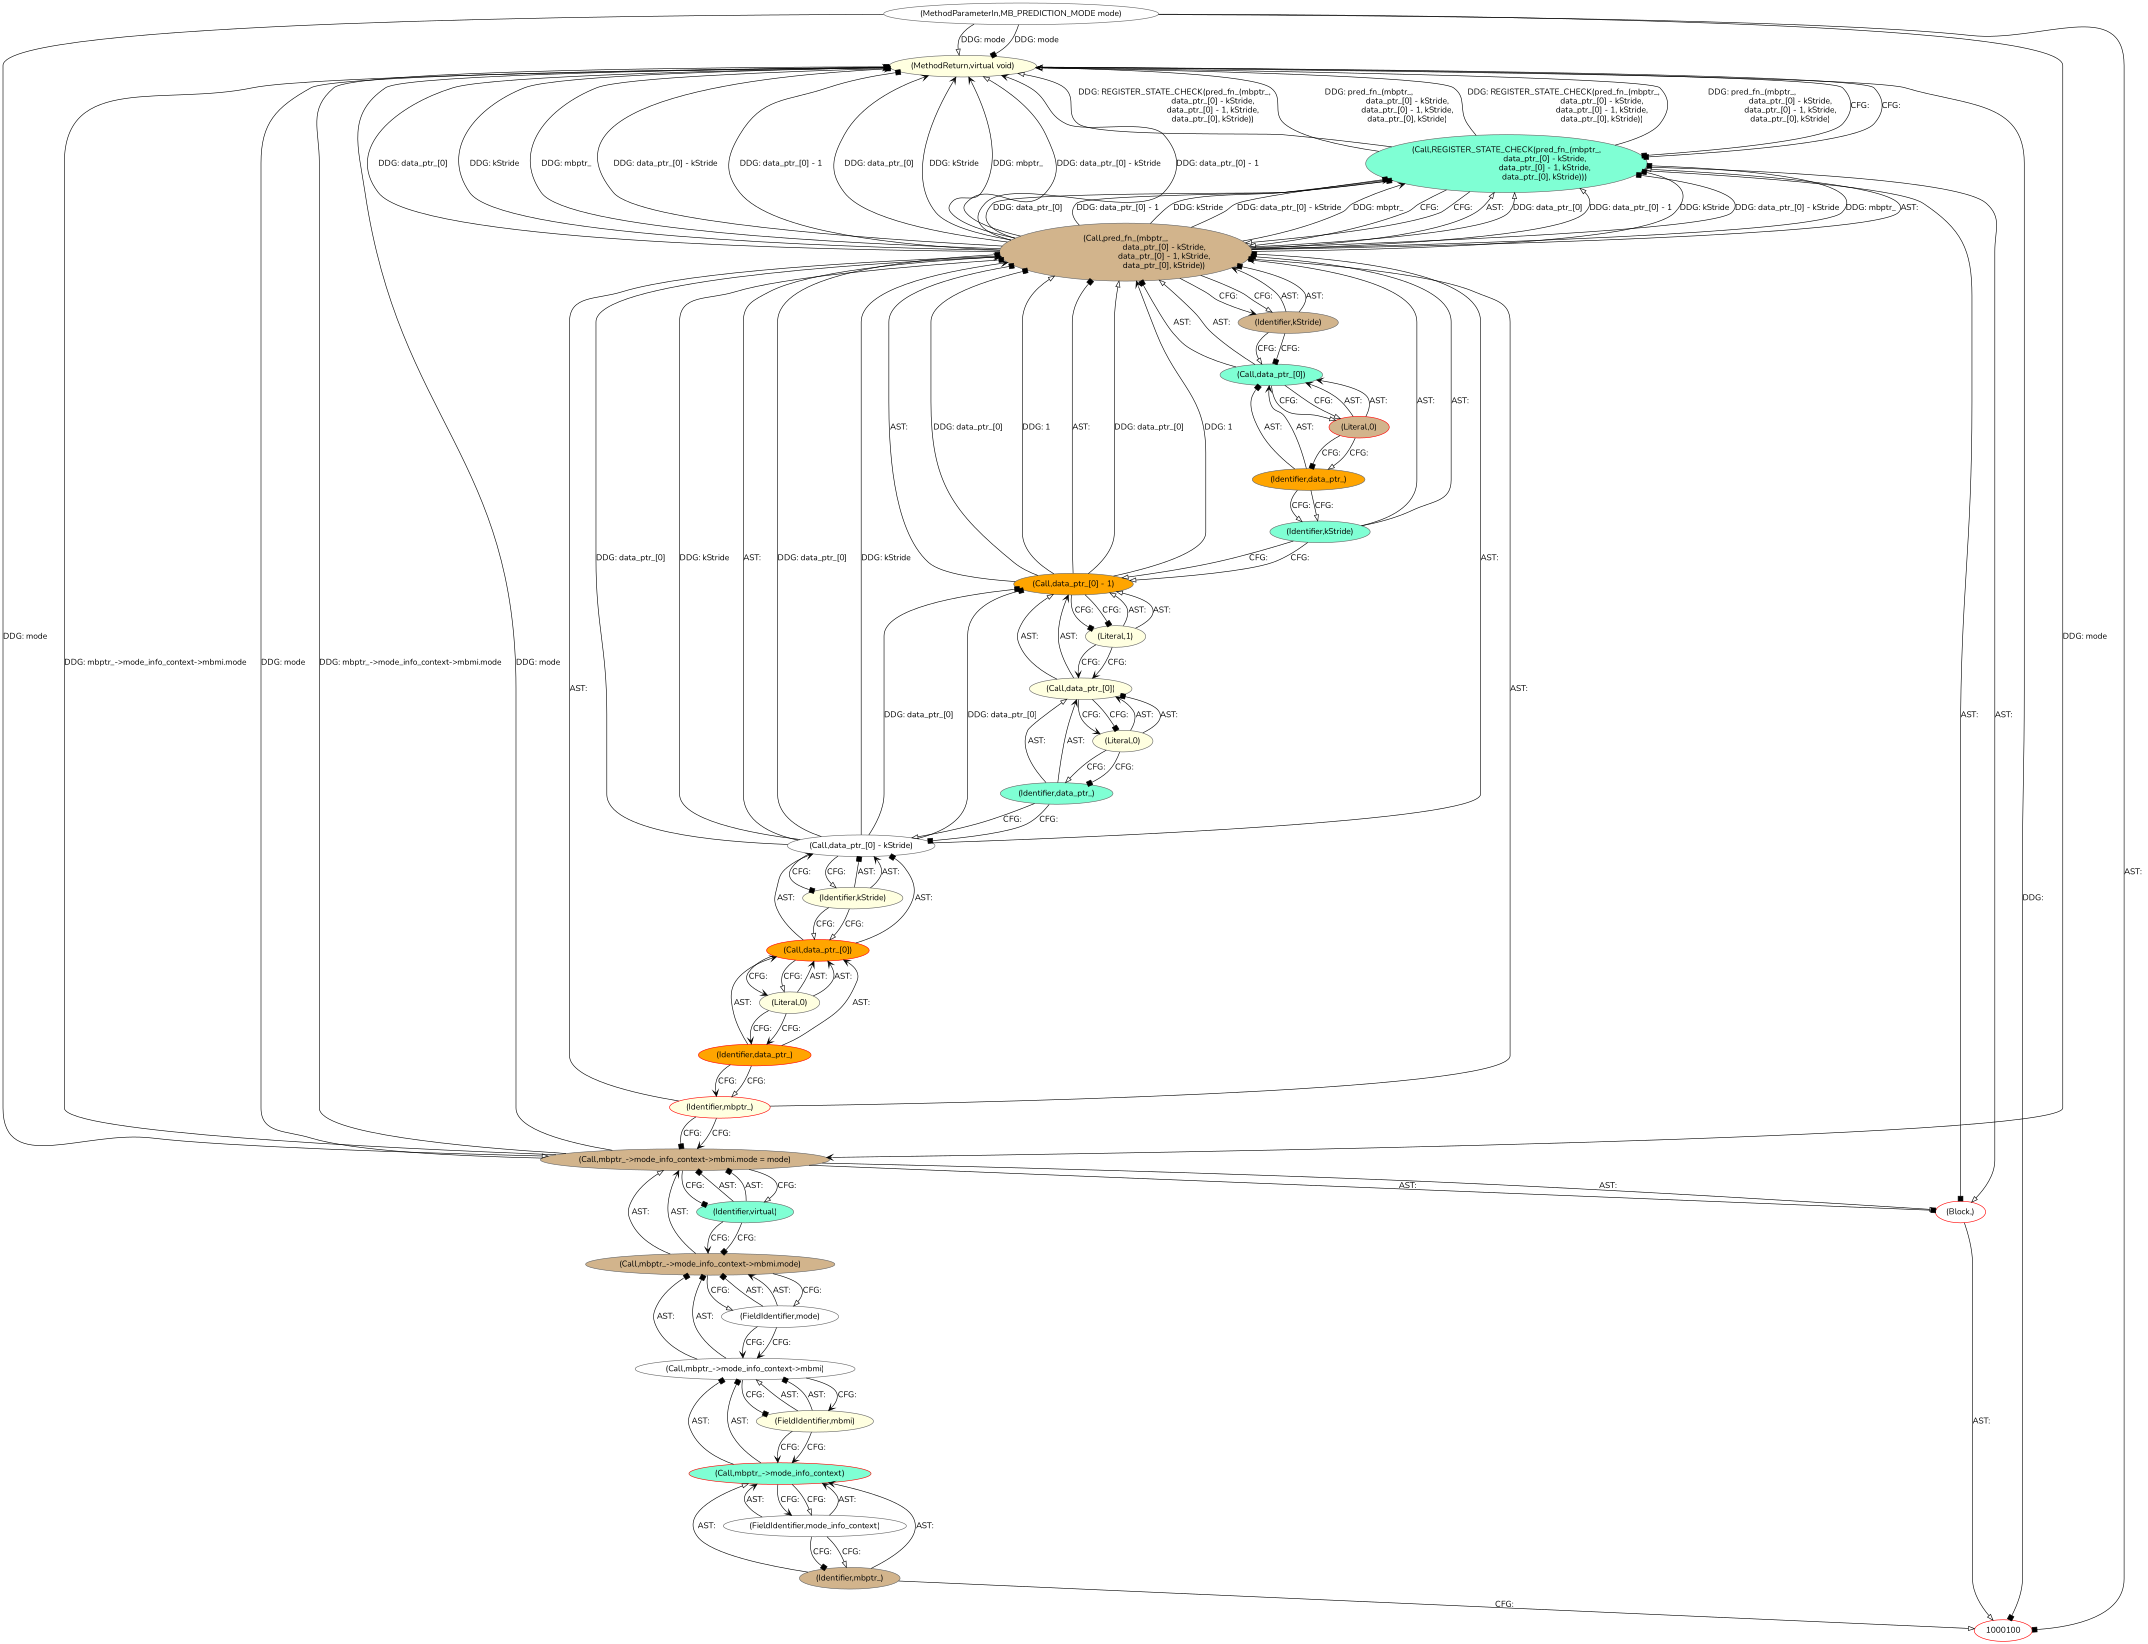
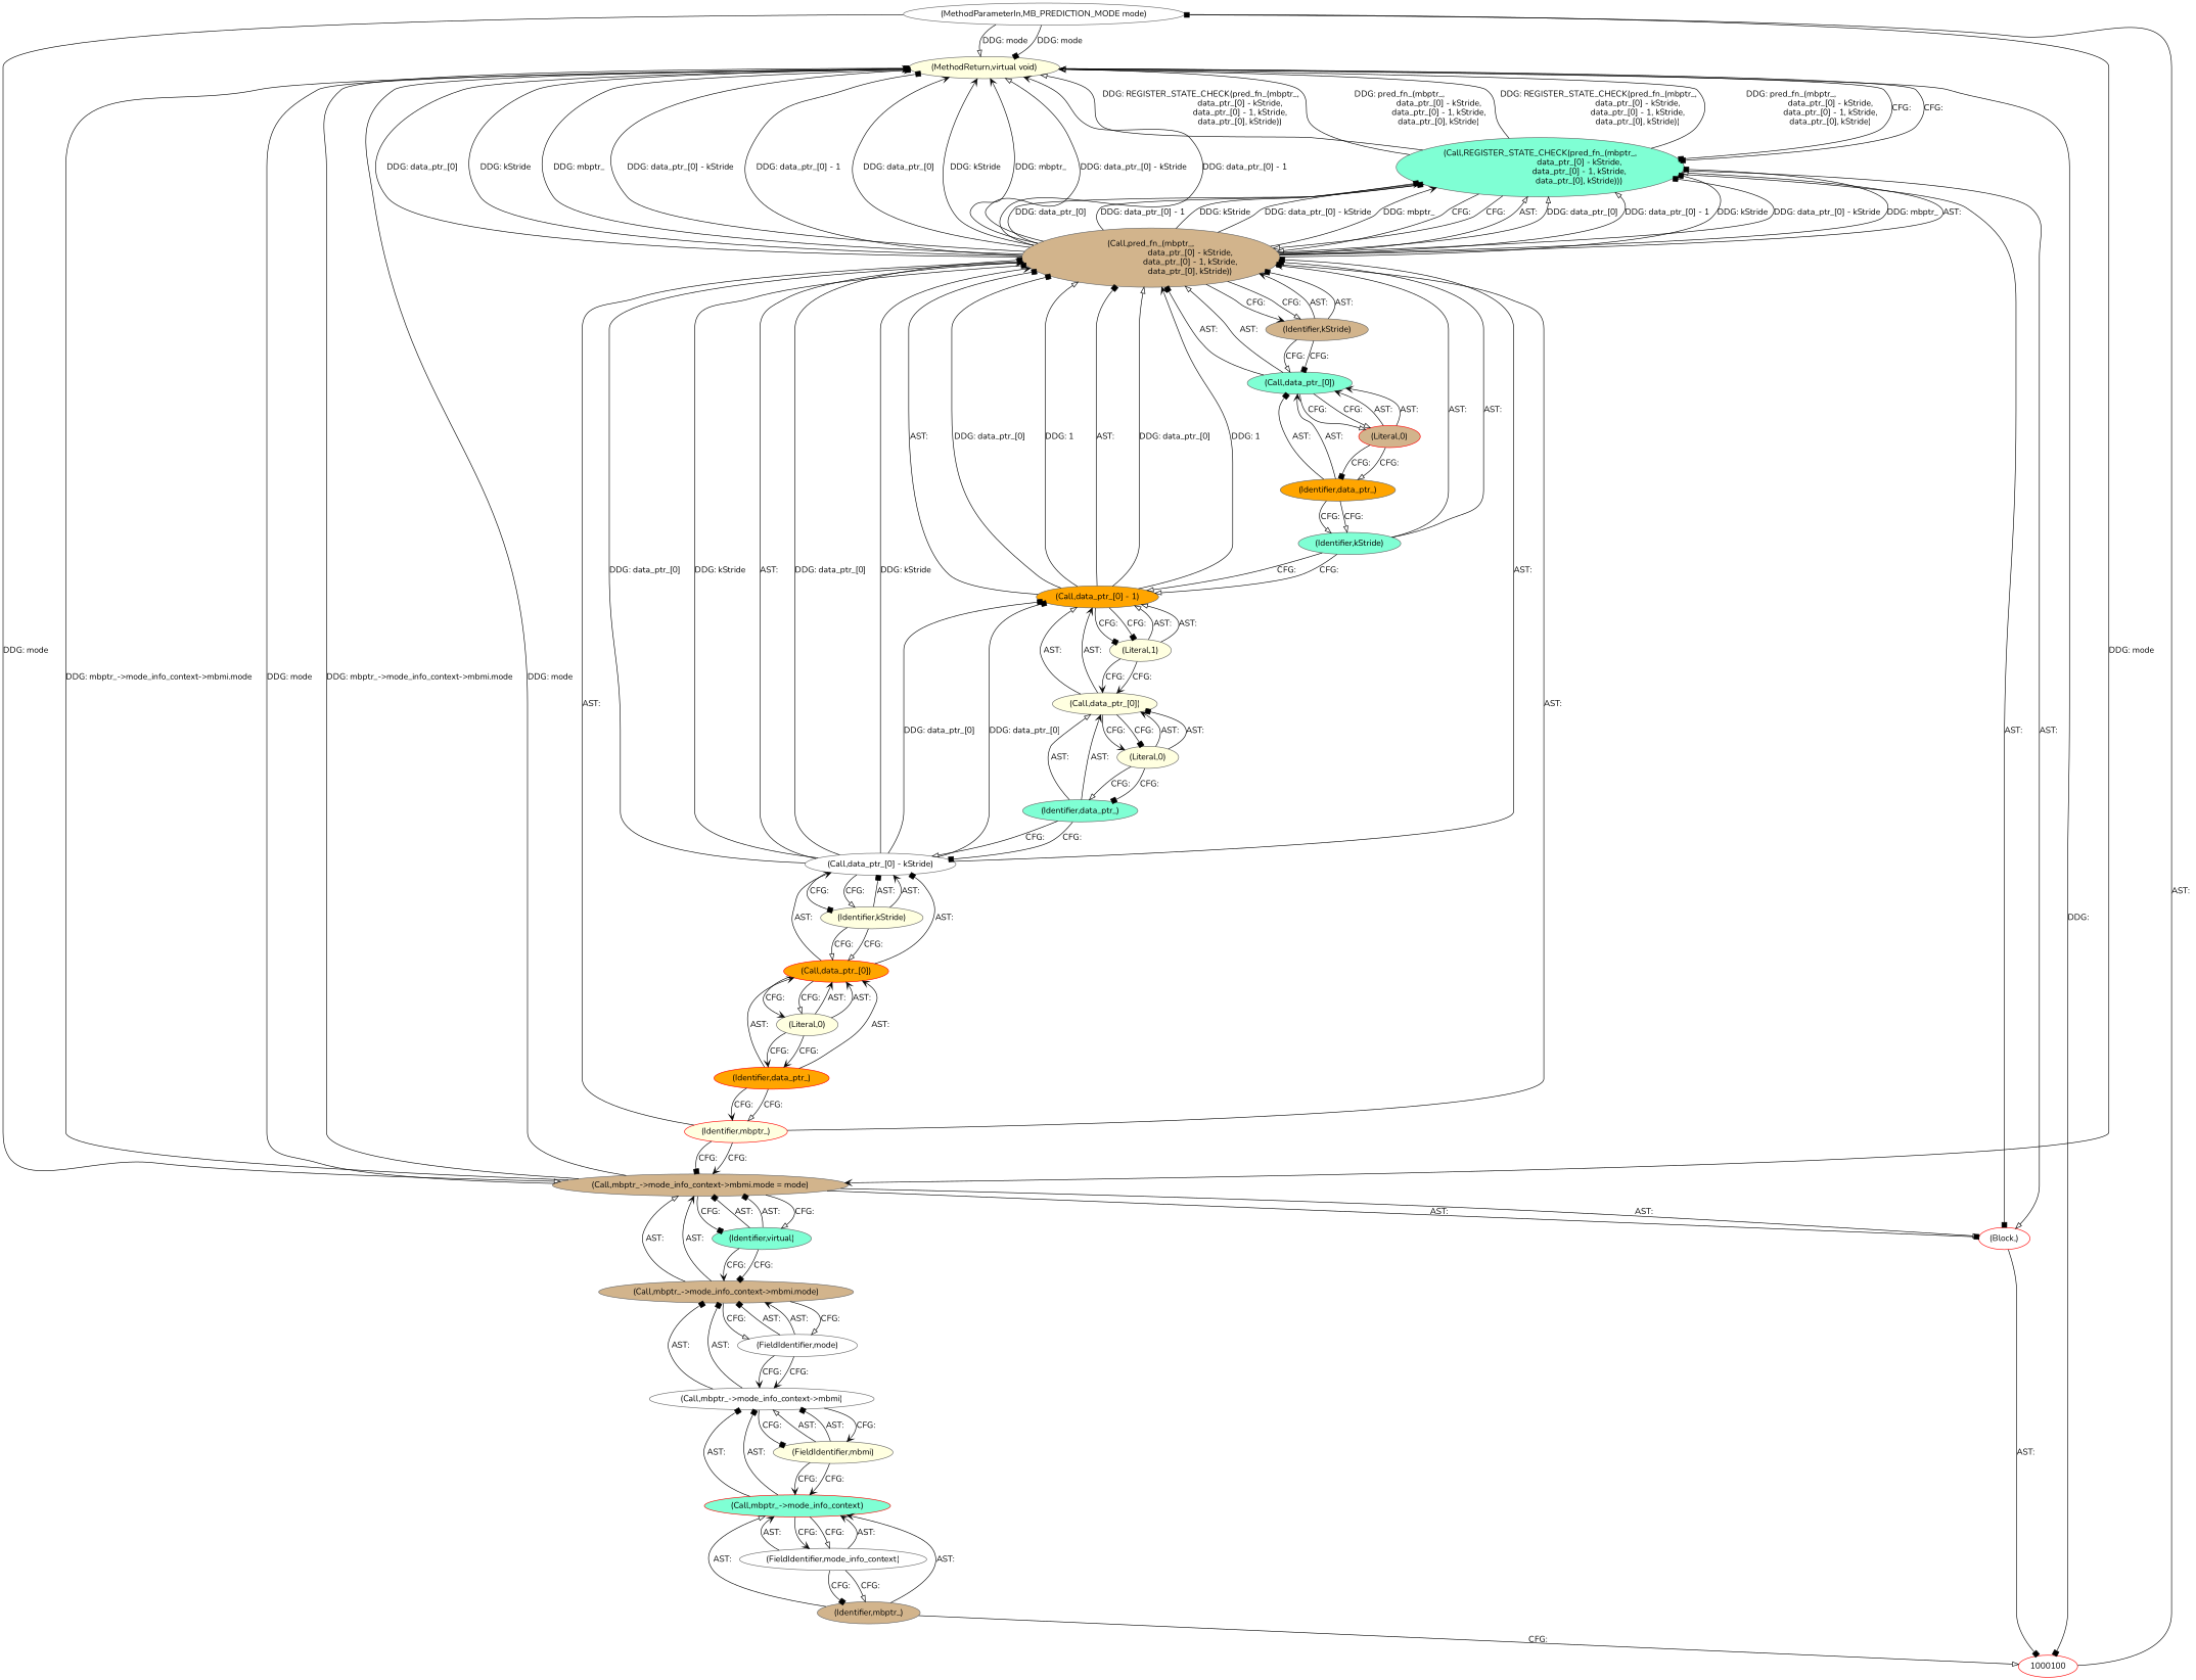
  digraph {
    fontname=Nunito
    node [color=gray40 fillcolor=lightyellow fontname=Nunito style=filled]
    edge [arrowhead=box fontname=Nunito]
    n1 [fillcolor=white label="(MethodParameterIn,MB_PREDICTION_MODE mode)"]
    n2 [label="(MethodReturn,virtual void)"]
    n3 [fillcolor=tan label="(Call,mbptr_->mode_info_context->mbmi.mode = mode)"]
    1000100 [color=red fillcolor=white]
    n5 [fillcolor=aquamarine label="(Call,REGISTER_STATE_CHECK(pred_fn_(mbptr_,\n                                  data_ptr_[0] - kStride,\n                                  data_ptr_[0] - 1, kStride,\n                                  data_ptr_[0], kStride)))"]
    n6 [color=red fillcolor=white label="(Block,)"]
    n7 [fillcolor=aquamarine label="(Identifier,virtual)"]
    n8 [fillcolor=tan label="(Call,pred_fn_(mbptr_,\n                                  data_ptr_[0] - kStride,\n                                  data_ptr_[0] - 1, kStride,\n                                  data_ptr_[0], kStride))"]
    n9 [fillcolor=white label="(FieldIdentifier,mode_info_context)"]
    n10 [color=red fillcolor=aquamarine label="(Call,mbptr_->mode_info_context)"]
    n11 [fillcolor=tan label="(Identifier,mbptr_)"]
    n12 [fillcolor=white label="(Call,mbptr_->mode_info_context->mbmi)"]
    n13 [label="(FieldIdentifier,mbmi)"]
    n14 [fillcolor=tan label="(Call,mbptr_->mode_info_context->mbmi.mode)"]
    n15 [fillcolor=white label="(FieldIdentifier,mode)"]
    n16 [fillcolor=tan label="(Identifier,kStride)"]
    n17 [fillcolor=aquamarine label="(Call,data_ptr_[0])"]
    n18 [color=red label="(Identifier,mbptr_)"]
    n19 [fillcolor=white label="(Call,data_ptr_[0] - kStride)"]
    n20 [label="(Identifier,kStride)"]
    n21 [fillcolor=orange label="(Call,data_ptr_[0] - 1)"]
    n22 [color=red fillcolor=orange label="(Call,data_ptr_[0])"]
    n23 [label="(Literal,1)"]
    n24 [label="(Literal,0)"]
    n25 [color=red fillcolor=orange label="(Identifier,data_ptr_)"]
    n26 [label="(Call,data_ptr_[0])"]
    n27 [label="(Literal,0)"]
    n28 [fillcolor=aquamarine label="(Identifier,data_ptr_)"]
    n29 [fillcolor=aquamarine label="(Identifier,kStride)"]
    n30 [color=red fillcolor=tan label="(Literal,0)"]
    n31 [fillcolor=orange label="(Identifier,data_ptr_)"]
    n1 -> n2 [label="DDG: mode"]
    n1 -> n2 [arrowhead=onormal label="DDG: mode"]
    n1 -> n3 [arrowhead=onormal label="DDG: mode"]
    n1 -> n3 [arrowhead=vee label="DDG: mode"]
-   n1 -> 1000100 [label="AST: "]
+   1000100 -> n1 [label="AST: "]
    n2 -> 1000100 [label="DDG: "]
    n2 -> n5 [label="CFG: "]
    n2 -> n5 [label="CFG: "]
    n3 -> n2 [arrowhead=onormal label="DDG: mbptr_->mode_info_context->mbmi.mode"]
    n3 -> n2 [arrowhead=vee label="DDG: mode"]
    n3 -> n2 [label="DDG: mbptr_->mode_info_context->mbmi.mode"]
    n3 -> n2 [label="DDG: mode"]
    n3 -> n6 [label="AST: "]
    n3 -> n6 [arrowhead=onormal label="AST: "]
    n3 -> n7 [arrowhead=onormal label="CFG: "]
    n3 -> n7 [label="CFG: "]
    n5 -> n2 [arrowhead=onormal label="DDG: REGISTER_STATE_CHECK(pred_fn_(mbptr_,\n                                  data_ptr_[0] - kStride,\n                                  data_ptr_[0] - 1, kStride,\n                                  data_ptr_[0], kStride))"]
    n5 -> n2 [arrowhead=onormal label="DDG: pred_fn_(mbptr_,\n                                  data_ptr_[0] - kStride,\n                                  data_ptr_[0] - 1, kStride,\n                                  data_ptr_[0], kStride)"]
    n5 -> n2 [arrowhead=vee label="DDG: REGISTER_STATE_CHECK(pred_fn_(mbptr_,\n                                  data_ptr_[0] - kStride,\n                                  data_ptr_[0] - 1, kStride,\n                                  data_ptr_[0], kStride))"]
    n5 -> n2 [arrowhead=onormal label="DDG: pred_fn_(mbptr_,\n                                  data_ptr_[0] - kStride,\n                                  data_ptr_[0] - 1, kStride,\n                                  data_ptr_[0], kStride)"]
    n5 -> n6 [arrowhead=onormal label="AST: "]
    n5 -> n6 [label="AST: "]
    n5 -> n8 [arrowhead=onormal label="CFG: "]
    n5 -> n8 [arrowhead=onormal label="CFG: "]
-   n6 -> 1000100 [arrowhead=onormal label="AST: "]
+   n6 -> 1000100 [label="AST: "]
    n7 -> n3 [label="AST: "]
    n7 -> n3 [label="AST: "]
    n7 -> n14 [arrowhead=vee label="CFG: "]
    n7 -> n14 [label="CFG: "]
    n8 -> n2 [label="DDG: data_ptr_[0]"]
    n8 -> n2 [arrowhead=vee label="DDG: kStride"]
    n8 -> n2 [label="DDG: mbptr_"]
    n8 -> n2 [arrowhead=vee label="DDG: data_ptr_[0] - kStride"]
    n8 -> n2 [label="DDG: data_ptr_[0] - 1"]
    n8 -> n2 [arrowhead=vee label="DDG: data_ptr_[0]"]
    n8 -> n2 [arrowhead=vee label="DDG: kStride"]
    n8 -> n2 [arrowhead=vee label="DDG: mbptr_"]
    n8 -> n2 [arrowhead=onormal label="DDG: data_ptr_[0] - kStride"]
    n8 -> n2 [arrowhead=vee label="DDG: data_ptr_[0] - 1"]
    n8 -> n5 [arrowhead=onormal label="AST: "]
    n8 -> n5 [arrowhead=onormal label="DDG: data_ptr_[0]"]
    n8 -> n5 [arrowhead=onormal label="DDG: data_ptr_[0] - 1"]
    n8 -> n5 [label="DDG: kStride"]
    n8 -> n5 [label="DDG: data_ptr_[0] - kStride"]
    n8 -> n5 [label="DDG: mbptr_"]
    n8 -> n5 [arrowhead=onormal label="AST: "]
    n8 -> n5 [arrowhead=onormal label="DDG: data_ptr_[0]"]
    n8 -> n5 [label="DDG: data_ptr_[0] - 1"]
    n8 -> n5 [arrowhead=vee label="DDG: kStride"]
    n8 -> n5 [label="DDG: data_ptr_[0] - kStride"]
    n8 -> n5 [arrowhead=vee label="DDG: mbptr_"]
    n8 -> n16 [arrowhead=vee label="CFG: "]
    n8 -> n16 [arrowhead=onormal label="CFG: "]
    n9 -> n10 [arrowhead=vee label="AST: "]
    n9 -> n10 [arrowhead=vee label="AST: "]
    n9 -> n11 [arrowhead=onormal label="CFG: "]
    n9 -> n11 [label="CFG: "]
    n10 -> n9 [arrowhead=vee label="CFG: "]
    n10 -> n9 [arrowhead=onormal label="CFG: "]
    n10 -> n12 [label="AST: "]
    n10 -> n12 [label="AST: "]
    n11 -> 1000100 [arrowhead=onormal label="CFG: "]
    n11 -> n10 [arrowhead=vee label="AST: "]
    n11 -> n10 [arrowhead=onormal label="AST: "]
    n12 -> n13 [arrowhead=vee label="CFG: "]
    n12 -> n13 [label="CFG: "]
    n12 -> n14 [label="AST: "]
    n12 -> n14 [label="AST: "]
    n13 -> n10 [arrowhead=vee label="CFG: "]
    n13 -> n10 [arrowhead=vee label="CFG: "]
    n13 -> n12 [arrowhead=onormal label="AST: "]
    n13 -> n12 [label="AST: "]
    n14 -> n3 [arrowhead=onormal label="AST: "]
    n14 -> n3 [arrowhead=vee label="AST: "]
    n14 -> n15 [arrowhead=onormal label="CFG: "]
    n14 -> n15 [arrowhead=onormal label="CFG: "]
    n15 -> n12 [arrowhead=vee label="CFG: "]
    n15 -> n12 [arrowhead=vee label="CFG: "]
    n15 -> n14 [label="AST: "]
    n15 -> n14 [arrowhead=vee label="AST: "]
    n16 -> n8 [arrowhead=vee label="AST: "]
    n16 -> n8 [label="AST: "]
    n16 -> n17 [arrowhead=onormal label="CFG: "]
    n16 -> n17 [label="CFG: "]
    n17 -> n8 [label="AST: "]
    n17 -> n8 [arrowhead=onormal label="AST: "]
    n17 -> n30 [arrowhead=onormal label="CFG: "]
    n17 -> n30 [arrowhead=onormal label="CFG: "]
    n18 -> n3 [arrowhead=vee label="CFG: "]
    n18 -> n3 [label="CFG: "]
    n18 -> n8 [arrowhead=vee label="AST: "]
    n18 -> n8 [label="AST: "]
    n19 -> n8 [label="AST: "]
    n19 -> n8 [arrowhead=vee label="DDG: data_ptr_[0]"]
    n19 -> n8 [label="DDG: kStride"]
    n19 -> n8 [arrowhead=onormal label="AST: "]
    n19 -> n8 [label="DDG: data_ptr_[0]"]
    n19 -> n8 [arrowhead=vee label="DDG: kStride"]
    n19 -> n20 [label="CFG: "]
    n19 -> n20 [arrowhead=onormal label="CFG: "]
    n19 -> n21 [label="DDG: data_ptr_[0]"]
    n19 -> n21 [label="DDG: data_ptr_[0]"]
    n20 -> n19 [label="AST: "]
    n20 -> n19 [arrowhead=vee label="AST: "]
    n20 -> n22 [arrowhead=onormal label="CFG: "]
    n20 -> n22 [arrowhead=onormal label="CFG: "]
    n21 -> n8 [label="AST: "]
    n21 -> n8 [label="DDG: data_ptr_[0]"]
    n21 -> n8 [arrowhead=onormal label="DDG: 1"]
    n21 -> n8 [label="AST: "]
    n21 -> n8 [arrowhead=onormal label="DDG: data_ptr_[0]"]
    n21 -> n8 [arrowhead=vee label="DDG: 1"]
    n21 -> n23 [label="CFG: "]
    n21 -> n23 [label="CFG: "]
    n22 -> n19 [arrowhead=vee label="AST: "]
    n22 -> n19 [label="AST: "]
    n22 -> n24 [arrowhead=vee label="CFG: "]
    n22 -> n24 [arrowhead=onormal label="CFG: "]
    n23 -> n21 [arrowhead=onormal label="AST: "]
    n23 -> n21 [arrowhead=onormal label="AST: "]
    n23 -> n26 [arrowhead=vee label="CFG: "]
    n23 -> n26 [arrowhead=vee label="CFG: "]
    n24 -> n22 [arrowhead=vee label="AST: "]
    n24 -> n22 [arrowhead=vee label="AST: "]
    n24 -> n25 [arrowhead=vee label="CFG: "]
    n24 -> n25 [arrowhead=vee label="CFG: "]
    n25 -> n18 [arrowhead=onormal label="CFG: "]
    n25 -> n18 [arrowhead=vee label="CFG: "]
    n25 -> n22 [arrowhead=vee label="AST: "]
    n25 -> n22 [arrowhead=vee label="AST: "]
    n26 -> n21 [arrowhead=onormal label="AST: "]
    n26 -> n21 [arrowhead=vee label="AST: "]
    n26 -> n27 [arrowhead=vee label="CFG: "]
    n26 -> n27 [label="CFG: "]
    n27 -> n26 [arrowhead=vee label="AST: "]
    n27 -> n26 [label="AST: "]
    n27 -> n28 [arrowhead=onormal label="CFG: "]
    n27 -> n28 [label="CFG: "]
    n28 -> n19 [arrowhead=onormal label="CFG: "]
    n28 -> n19 [label="CFG: "]
    n28 -> n26 [arrowhead=onormal label="AST: "]
    n28 -> n26 [arrowhead=vee label="AST: "]
    n29 -> n8 [arrowhead=vee label="AST: "]
    n29 -> n8 [label="AST: "]
    n29 -> n21 [arrowhead=onormal label="CFG: "]
    n29 -> n21 [arrowhead=onormal label="CFG: "]
    n30 -> n17 [arrowhead=vee label="AST: "]
    n30 -> n17 [arrowhead=vee label="AST: "]
    n30 -> n31 [label="CFG: "]
    n30 -> n31 [arrowhead=onormal label="CFG: "]
    n31 -> n17 [label="AST: "]
    n31 -> n17 [arrowhead=vee label="AST: "]
    n31 -> n29 [arrowhead=onormal label="CFG: "]
    n31 -> n29 [arrowhead=onormal label="CFG: "]
  }
